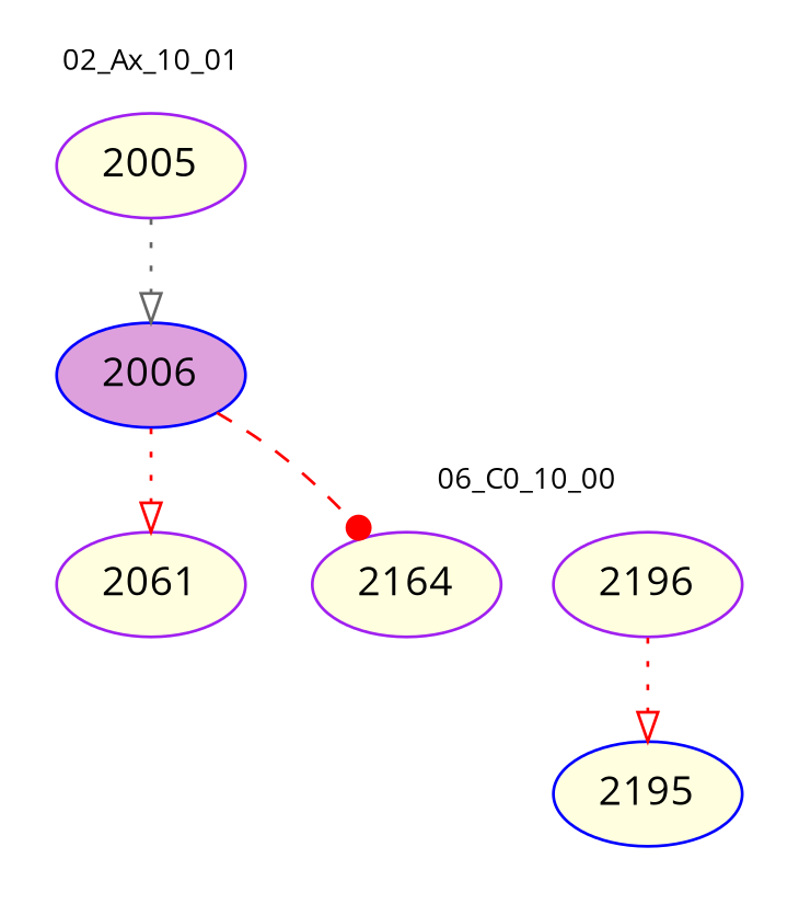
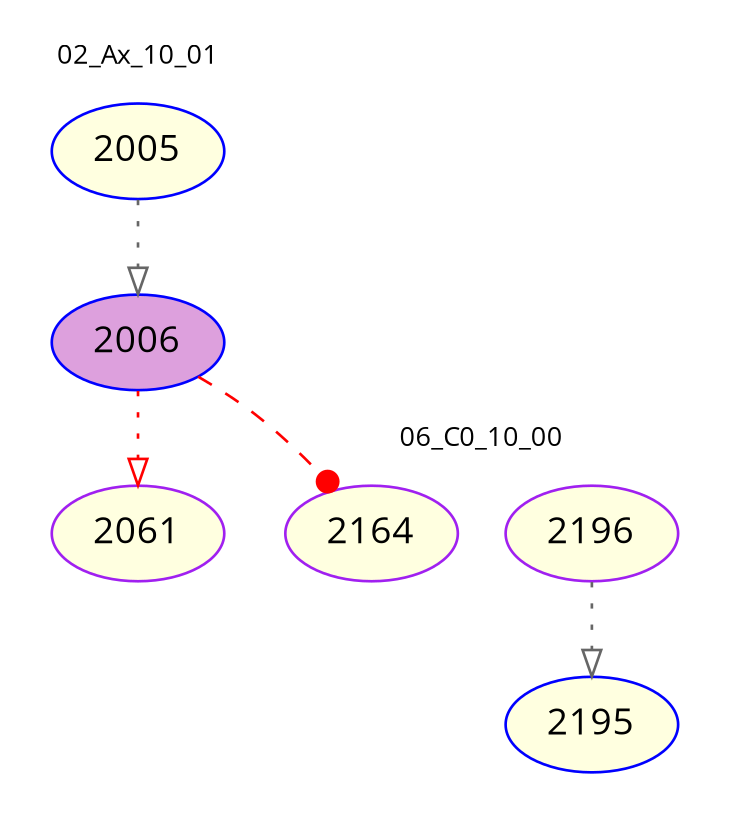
  digraph {
    fontname="Open Sans"
    node [color=blue fillcolor=lightyellow fontname="Open Sans" style=filled]
    edge [arrowhead=onormal color=gray40 fontname="Open Sans" style=dotted]
-   n1 [color=purple label=2005]
+   n1 [label=2005]
    n2 [fillcolor=plum label=2006]
    n3 [color=purple label=2061]
    n4 [color=purple label=2196]
    n5 [label=2195]
    n6 [color=purple label=2164]
    subgraph cluster_1 {
      color=white
      fontsize=10
      label="02_Ax_10_01"
      n1
      n2
      n3
    }
    subgraph cluster_2 {
      color=white
      fontsize=10
      label="06_C0_10_00"
      n4
      n5
      n6
    }
    n1 -> n2
    n2 -> n3 [color=red]
    n2 -> n6 [arrowhead=dot color=red style=dashed]
-   n4 -> n5 [color=red]
+   n4 -> n5
  }
